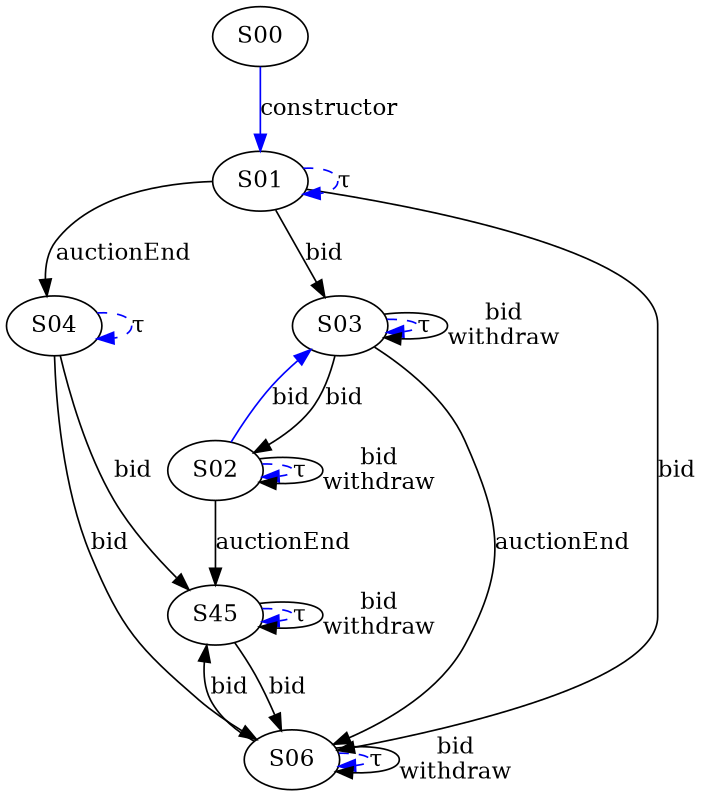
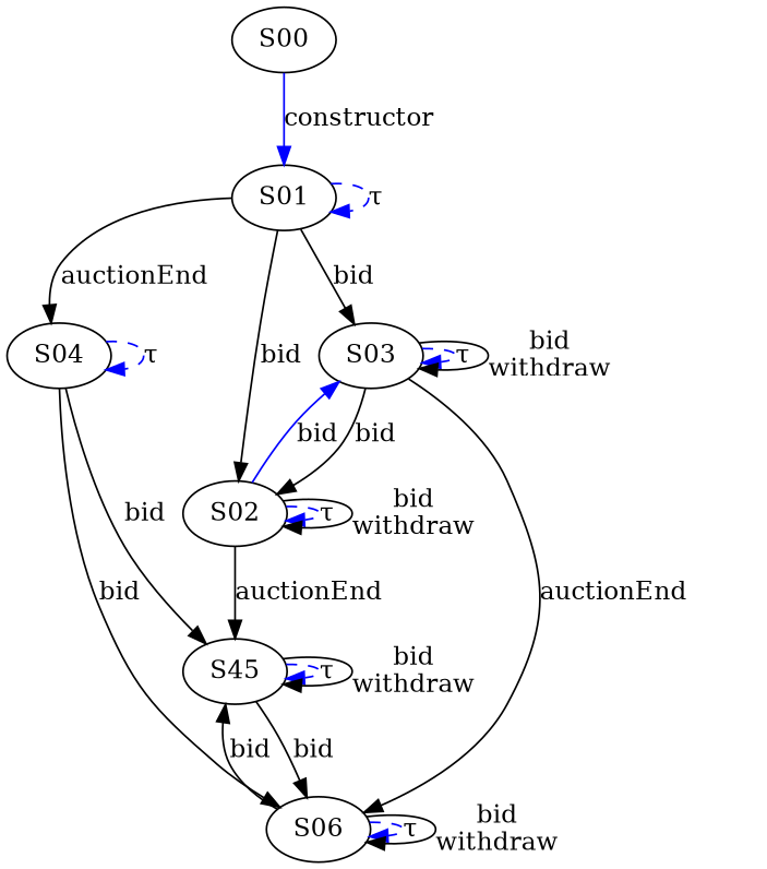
  digraph {
    edge [color=black]
    S04
    n2 [label=S45]
    S06
    S02
    S03
    S01
    S00
    S04 -> S04 [color=blue label="τ" style=dashed]
    S04 -> n2 [label=bid]
    S04 -> S06 [label=bid]
    n2 -> n2 [color=blue label="τ" style=dashed]
    n2 -> n2 [label="bid\nwithdraw"]
    n2 -> S06 [label=bid]
    S06 -> n2 [label=bid]
    S06 -> S06 [color=blue label="τ" style=dashed]
    S06 -> S06 [label="bid\nwithdraw"]
    S02 -> n2 [label=auctionEnd]
    S02 -> S02 [color=blue label="τ" style=dashed]
    S02 -> S02 [label="bid\nwithdraw"]
    S02 -> S03 [color=blue label=bid]
    S03 -> S06 [label=auctionEnd]
    S03 -> S02 [label=bid]
    S03 -> S03 [color=blue label="τ" style=dashed]
    S03 -> S03 [label="bid\nwithdraw"]
    S01 -> S04 [label=auctionEnd]
-   S01 -> S06 [label=bid]
+   S01 -> S02 [label=bid]
    S01 -> S03 [label=bid]
    S01 -> S01 [color=blue label="τ" style=dashed]
    S00 -> S01 [color=blue label=constructor]
  }
